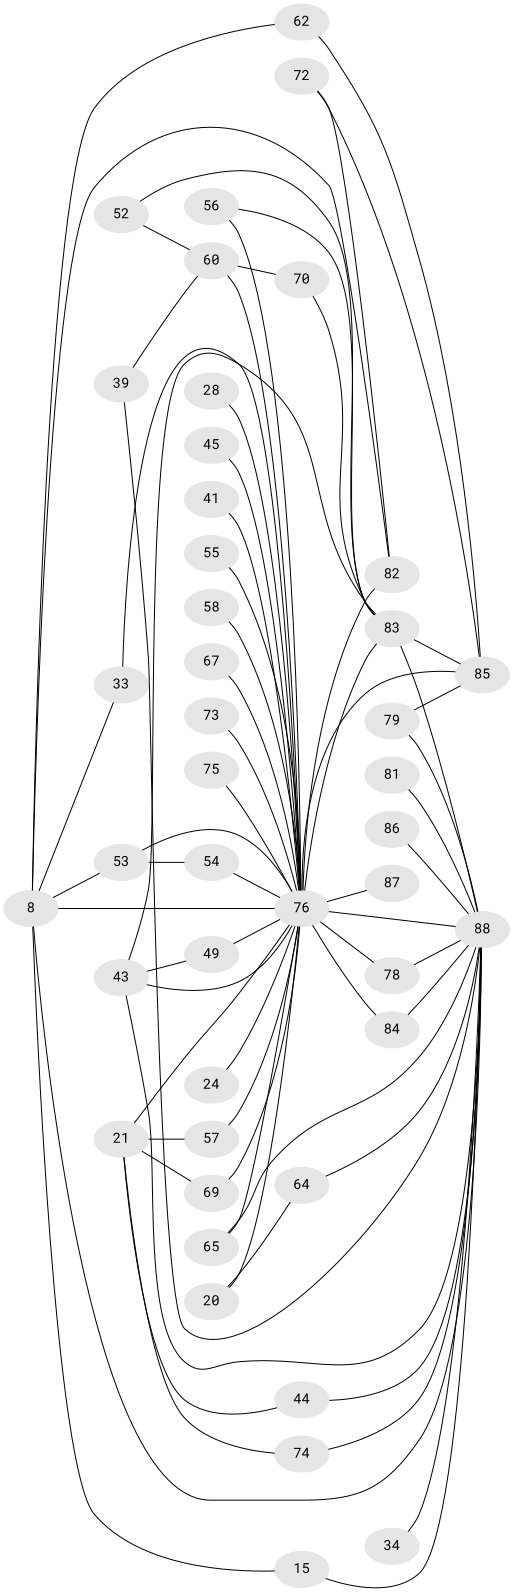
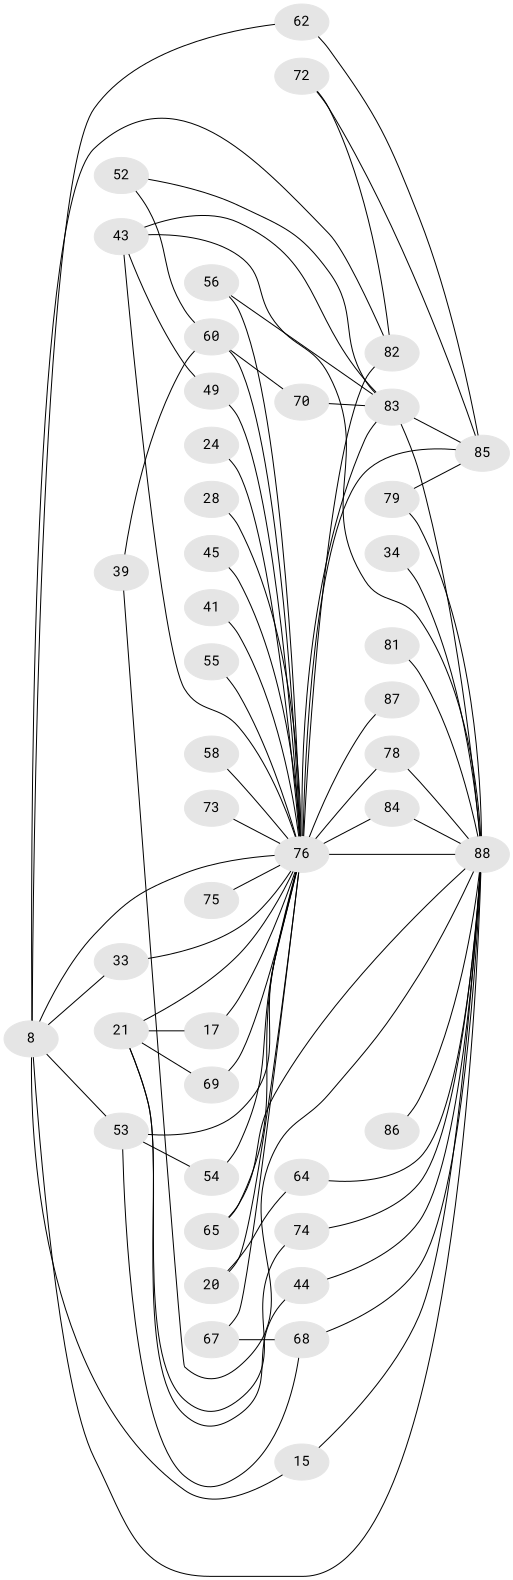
  graph {
    fontname="Roboto Mono"
    rankdir=LR
    node [color=gray90 fontname="Roboto Mono" style=filled]
    edge [fontname="Roboto Mono"]
    8 [super="+1"]
    15
    n3 [label=62]
    33
    53 [super="+30"]
    76 [super="+11+50+59+62+63+10"]
    82 [super="+36"]
    88 [super="+51+5+9"]
    85 [super="+77+61"]
    54
+   68 [super="+40"]
    83 [super="+41+35+80+47+66"]
    78 [super="+25"]
    84
    87 [super="+71"]
    20
    64
    21 [super="+18"]
    44
-   57
+   57 [label=17]
    69
    74
    24
    28
    34
    60 [super="+27"]
    70
    39
    43 [super="+17+38"]
    49
    45
    n32 [label=41 super="+37"]
    52
    55
    56
    58
    65 [super="+46"]
    67
    72
    73
    75
    79
    81
    86
    8 -- 15
    8 -- n3
    8 -- 33
    8 -- 53 [weight=2]
    8 -- 76 [weight=8]
    8 -- 82
    8 -- 88 [weight=8]
    15 -- 88
    n3 -- 85
    33 -- 76
    53 -- 76 [weight=2]
    53 -- 54
+   53 -- 68
    76 -- 82 [weight=3]
    76 -- 88 [weight=24]
    76 -- 85 [weight=6]
    76 -- 83 [weight=8]
    76 -- 78 [weight=2]
    76 -- 84
    76 -- 87
    54 -- 76
+   68 -- 88 [weight=2]
    83 -- 88
    83 -- 85
    78 -- 88
    84 -- 88
    20 -- 76 [weight=2]
    20 -- 64
    64 -- 88
    21 -- 76 [weight=3]
    21 -- 44
    21 -- 57
    21 -- 69
    21 -- 74
    44 -- 88
    57 -- 76
    69 -- 76
    74 -- 88
    24 -- 76 [weight=2]
    28 -- 76 [weight=2]
    34 -- 88 [weight=2]
    60 -- 76 [weight=4]
    60 -- 70
    70 -- 83
    39 -- 88
    39 -- 60
    43 -- 76
    43 -- 88 [weight=2]
    43 -- 83 [weight=2]
    43 -- 49
    49 -- 76
    45 -- 76 [weight=2]
    n32 -- 76 [weight=2]
    52 -- 83
    52 -- 60
    55 -- 76 [weight=2]
    56 -- 76 [weight=2]
    56 -- 83
    58 -- 76
    65 -- 76 [weight=2]
    65 -- 88
    67 -- 76
+   67 -- 68
    72 -- 82
    72 -- 85
    73 -- 76 [weight=2]
    75 -- 76 [weight=2]
    79 -- 88
    79 -- 85
    81 -- 88 [weight=2]
    86 -- 88 [weight=2]
  }
